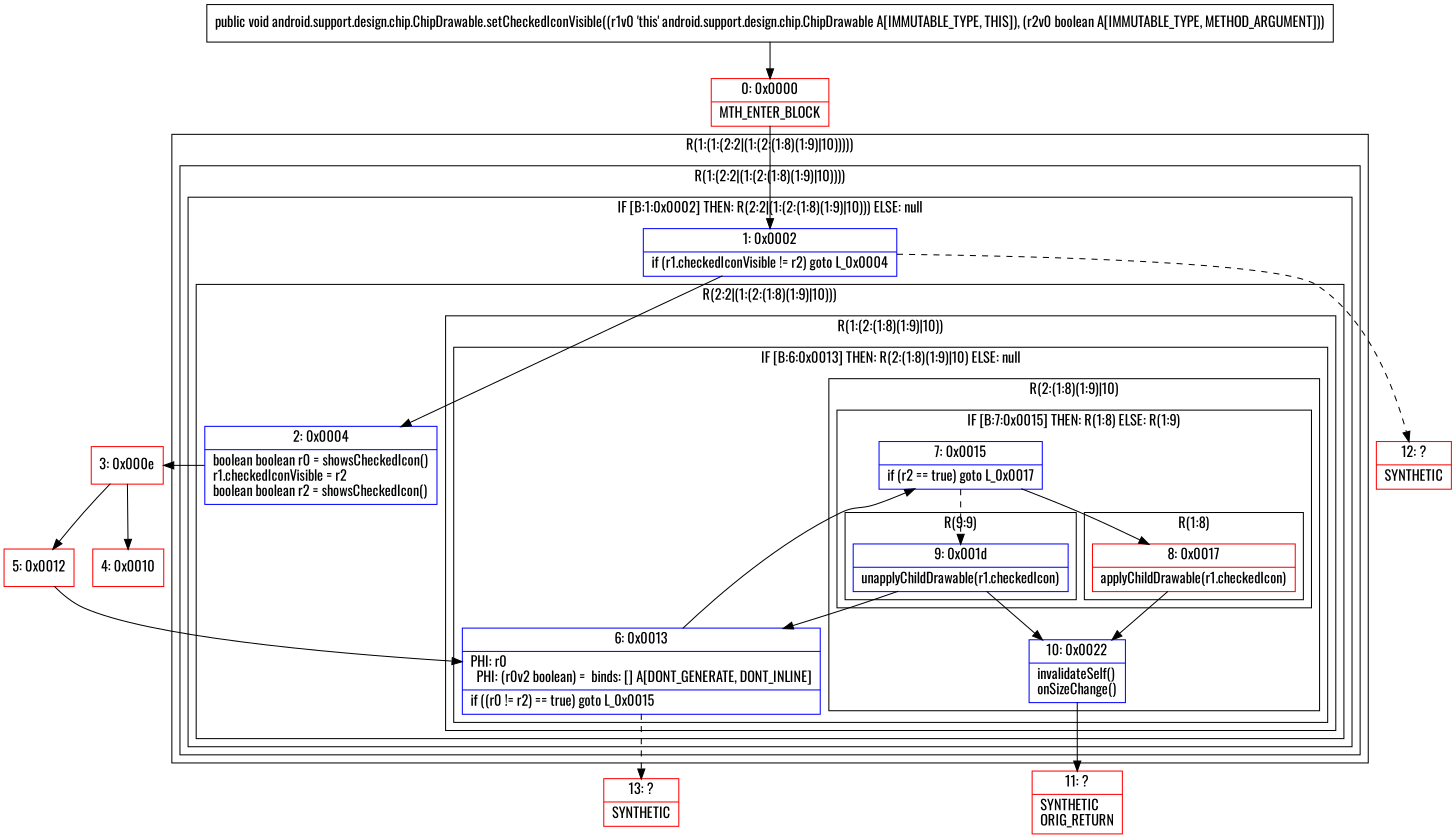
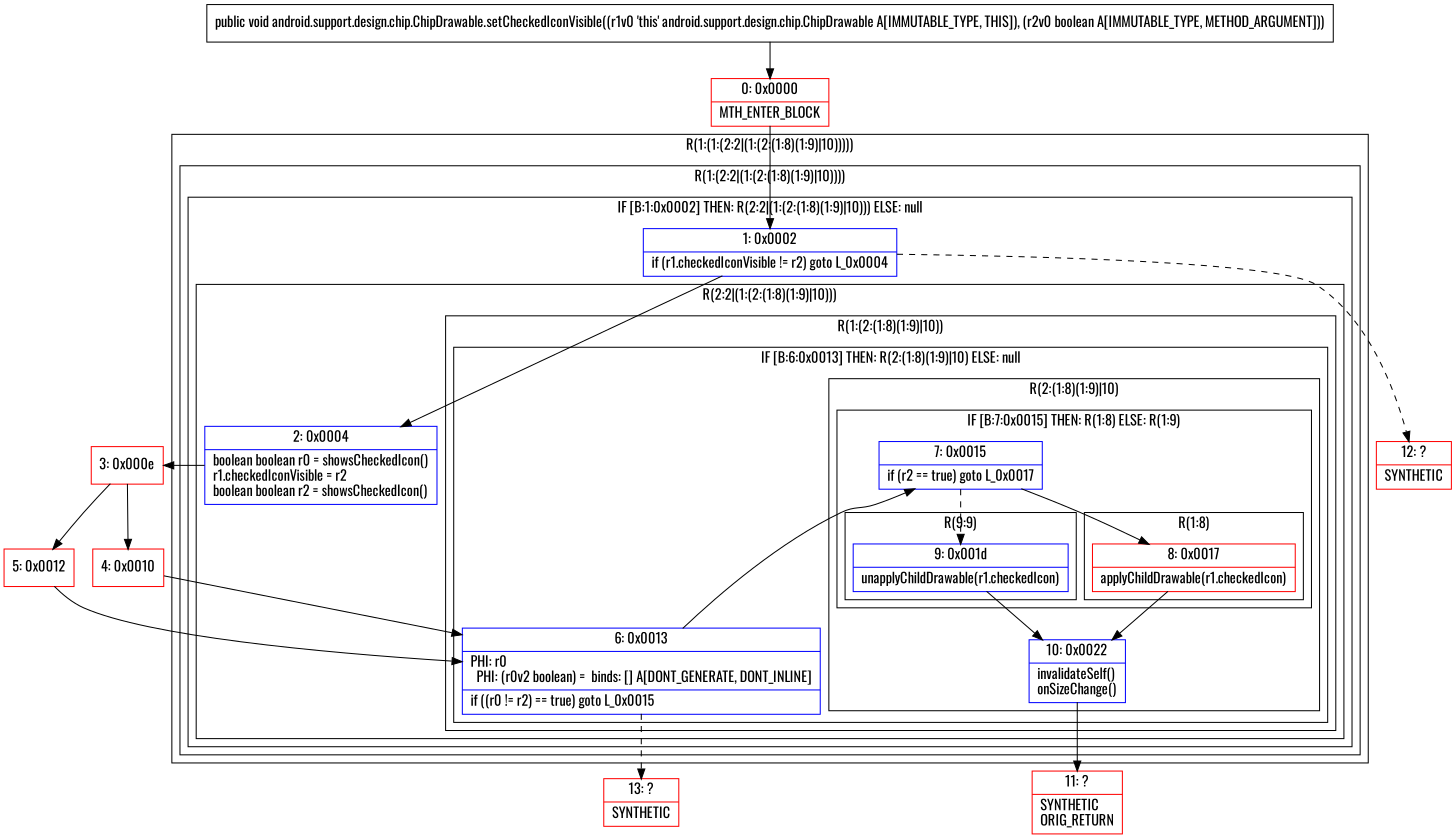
  digraph {
    fontname=Oswald
    node [color=red fontname=Oswald shape=record]
    edge [fontname=Oswald]
    n1 [label="{8\:\ 0x0017|applyChildDrawable(r1.checkedIcon)\l}"]
    n2 [color=blue label="{9\:\ 0x001d|unapplyChildDrawable(r1.checkedIcon)\l}"]
    n3 [color=blue label="{7\:\ 0x0015|if (r2 == true) goto L_0x0017\l}"]
    n4 [color=blue label="{10\:\ 0x0022|invalidateSelf()\lonSizeChange()\l}"]
    n5 [color=blue label="{6\:\ 0x0013|PHI: r0 \l  PHI: (r0v2 boolean) =  binds: [] A[DONT_GENERATE, DONT_INLINE]\l|if ((r0 != r2) == true) goto L_0x0015\l}"]
    n6 [color=blue label="{2\:\ 0x0004|boolean boolean r0 = showsCheckedIcon()\lr1.checkedIconVisible = r2\lboolean boolean r2 = showsCheckedIcon()\l}"]
    n7 [color=blue label="{1\:\ 0x0002|if (r1.checkedIconVisible != r2) goto L_0x0004\l}"]
    n8 [label="{11\:\ ?|SYNTHETIC\lORIG_RETURN\l}"]
    n9 [label="{13\:\ ?|SYNTHETIC\l}"]
    n10 [label="{3\:\ 0x000e}"]
    n11 [label="{12\:\ ?|SYNTHETIC\l}"]
    n12 [label="{4\:\ 0x0010}"]
    n13 [label="{5\:\ 0x0012}"]
    n14 [label="{0\:\ 0x0000|MTH_ENTER_BLOCK\l}"]
    n15 [label="{public void android.support.design.chip.ChipDrawable.setCheckedIconVisible((r1v0 'this' android.support.design.chip.ChipDrawable A[IMMUTABLE_TYPE, THIS]), (r2v0 boolean A[IMMUTABLE_TYPE, METHOD_ARGUMENT])) }" color=""]
    subgraph cluster_1 {
      label="R(1:(1:(2:2|(1:(2:(1:8)(1:9)|10)))))"
      subgraph cluster_2 {
        label="R(1:(2:2|(1:(2:(1:8)(1:9)|10))))"
        subgraph cluster_3 {
          label="IF [B:1:0x0002] THEN: R(2:2|(1:(2:(1:8)(1:9)|10))) ELSE: null"
          n7
          subgraph cluster_4 {
            label="R(2:2|(1:(2:(1:8)(1:9)|10)))"
            n6
            subgraph cluster_5 {
              label="R(1:(2:(1:8)(1:9)|10))"
              subgraph cluster_6 {
                label="IF [B:6:0x0013] THEN: R(2:(1:8)(1:9)|10) ELSE: null"
                n5
                subgraph cluster_7 {
                  label="R(2:(1:8)(1:9)|10)"
                  n4
                  subgraph cluster_8 {
                    label="IF [B:7:0x0015] THEN: R(1:8) ELSE: R(1:9)"
                    n3
                    subgraph cluster_9 {
                      label="R(1:8)"
                      n1
                    }
                    subgraph cluster_10 {
                      label="R(9:9)"
                      n2
                    }
                  }
                }
              }
            }
          }
        }
      }
    }
    n1 -> n4
    n2 -> n4
    n3 -> n1
    n3 -> n2 [style=dashed]
    n4 -> n8
    n5 -> n3
    n5 -> n9 [style=dashed]
    n6 -> n10
    n7 -> n6
    n7 -> n11 [style=dashed]
    n10 -> n12
    n10 -> n13
-   n2 -> n5
+   n12 -> n5
    n13 -> n5
    n14 -> n7
    n15 -> n14
  }
